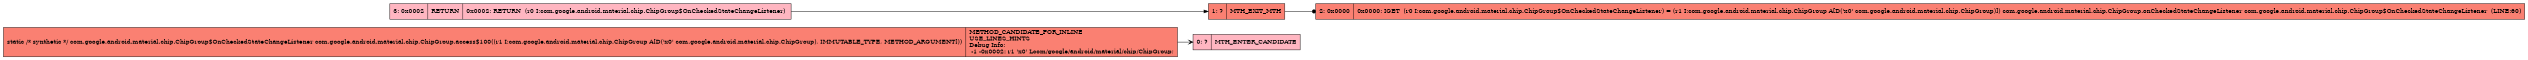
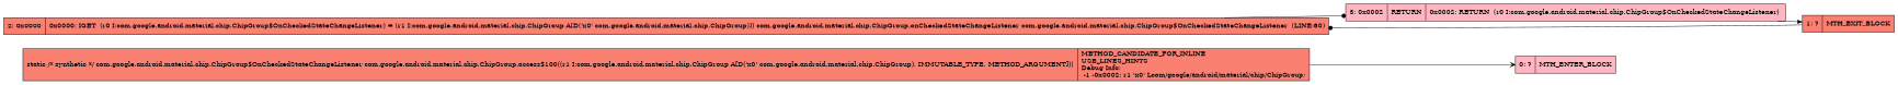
  digraph {
    rankdir=LR
    node [fillcolor=salmon shape=record style=filled]
    edge [arrowhead=dot]
-   n1 [fillcolor=lightpink label="{0\:\ ?|MTH_ENTER_CANDIDATE\l}"]
+   n1 [fillcolor=lightpink label="{0\:\ ?|MTH_ENTER_BLOCK\l}"]
    n2 [label="{2\:\ 0x0000|0x0000: IGET  (r0 I:com.google.android.material.chip.ChipGroup$OnCheckedStateChangeListener) = (r1 I:com.google.android.material.chip.ChipGroup A[D('x0' com.google.android.material.chip.ChipGroup)]) com.google.android.material.chip.ChipGroup.onCheckedStateChangeListener com.google.android.material.chip.ChipGroup$OnCheckedStateChangeListener  (LINE:60)\l}"]
    n3 [fillcolor=lightpink label="{3\:\ 0x0002|RETURN\l|0x0002: RETURN  (r0 I:com.google.android.material.chip.ChipGroup$OnCheckedStateChangeListener) \l}"]
-   n4 [label="{1\:\ ?|MTH_EXIT_MTH\l}"]
+   n4 [label="{1\:\ ?|MTH_EXIT_BLOCK\l}"]
    n5 [label="{static \/* synthetic *\/ com.google.android.material.chip.ChipGroup$OnCheckedStateChangeListener com.google.android.material.chip.ChipGroup.access$100((r1 I:com.google.android.material.chip.ChipGroup A[D('x0' com.google.android.material.chip.ChipGroup), IMMUTABLE_TYPE, METHOD_ARGUMENT]))  | METHOD_CANDIDATE_FOR_INLINE\lUSE_LINES_HINTS\lDebug Info:\l  \-1 \-0x0002: r1 'x0' Lcom\/google\/android\/material\/chip\/ChipGroup;\l}"]
+   n2 -> n3
    n3 -> n4 [arrowhead=normal]
    n4 -> n2
    n5 -> n1 [arrowhead=vee]
  }
